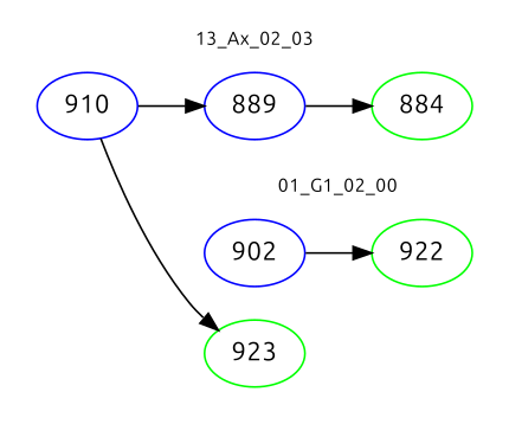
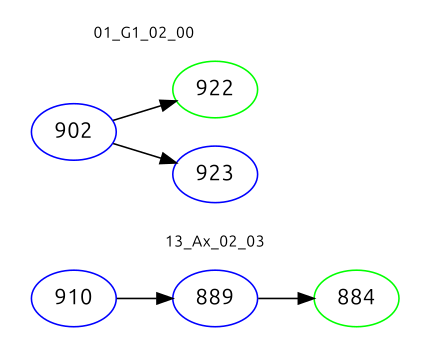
  digraph {
    fontname=Ubuntu
    rankdir=LR
    node [color=blue fontname=Ubuntu]
    edge [color=black fontname=Ubuntu]
    n1 [label=889]
    n2 [color=green label=884]
    n3 [label=910]
    n4 [label=902]
-   n5 [color=green label=923]
+   n5 [label=923]
    n6 [color=green label=922]
    subgraph cluster_1 {
      color=white
      fontsize=10
      label="13_Ax_02_03"
      n1
      n2
      n3
    }
    subgraph cluster_2 {
      color=white
      fontsize=10
      label="01_G1_02_00"
      n4
      n5
      n6
    }
    n1 -> n2
    n3 -> n1
-   n3 -> n5
+   n4 -> n5
    n4 -> n6
  }
